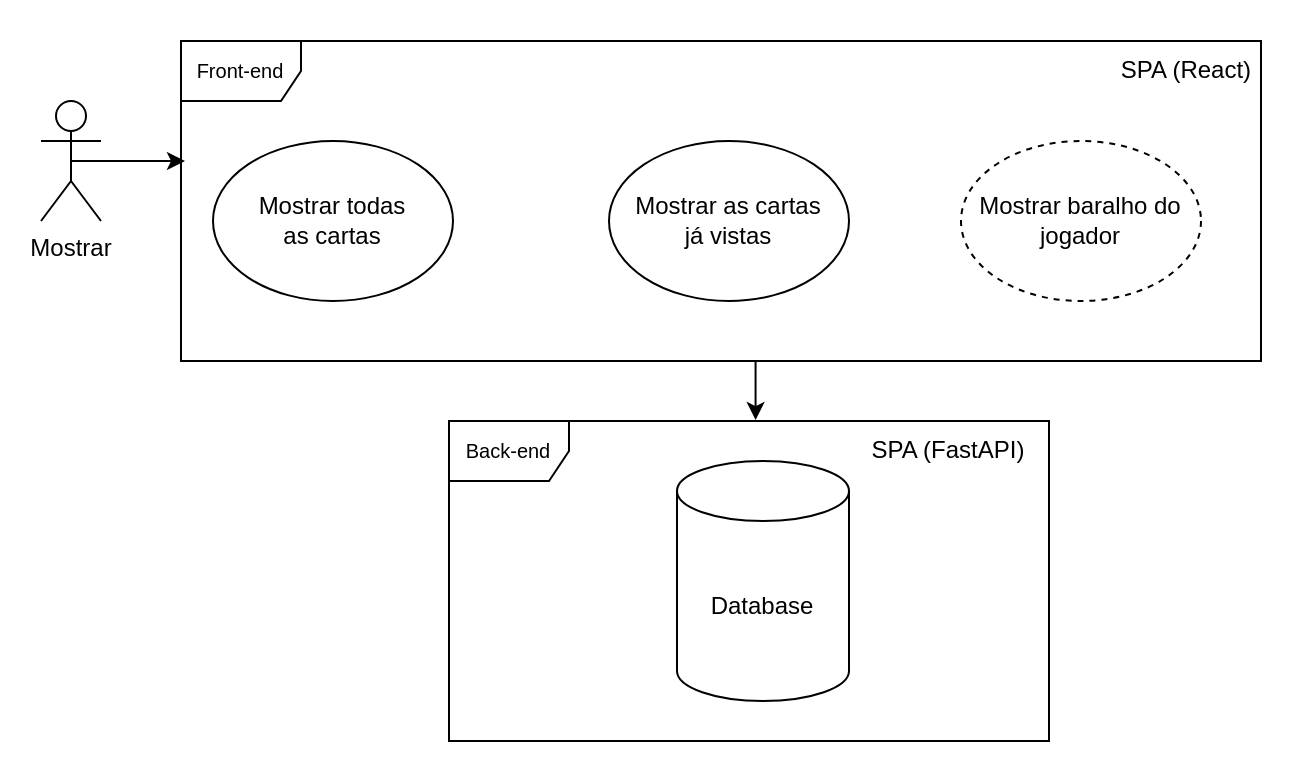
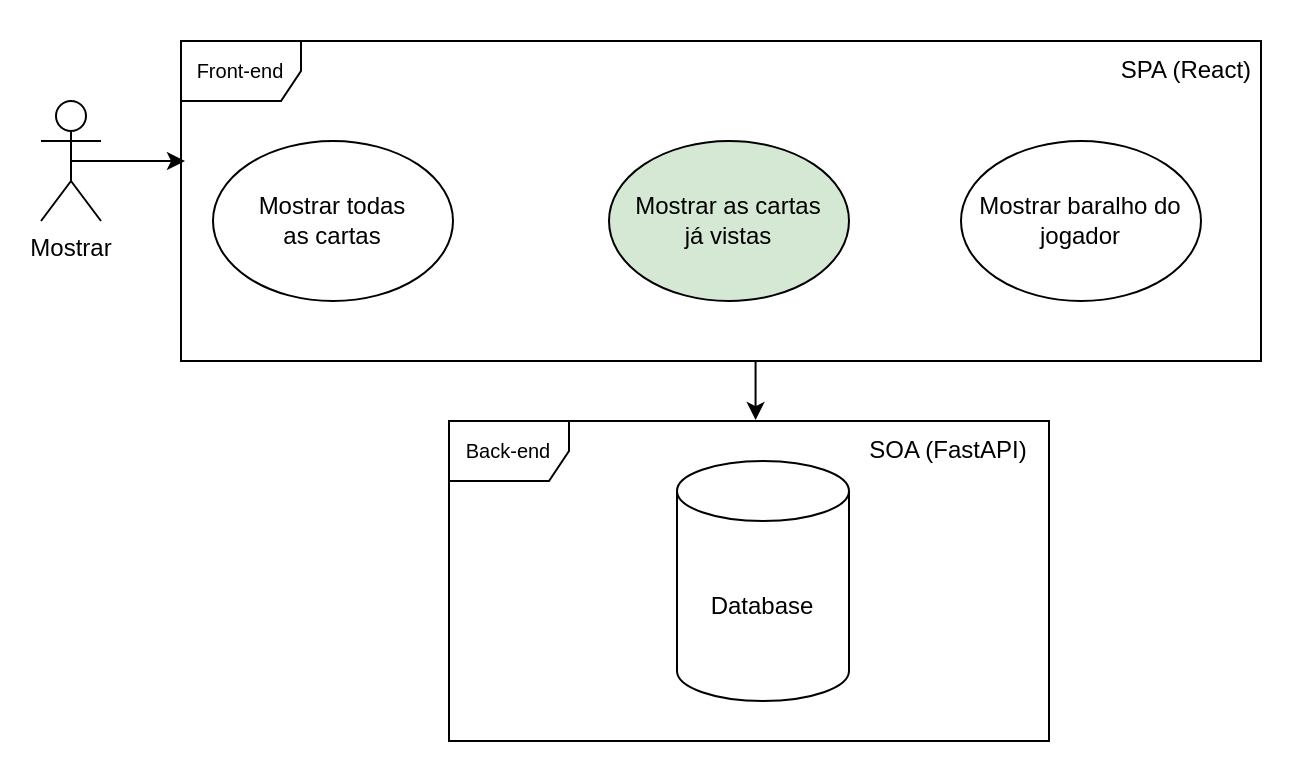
  <mxCell id="0" />
  <mxCell id="1" parent="0" />
  <mxCell id="2" value="Mostrar todas&lt;div&gt;as cartas&lt;/div&gt;" style="ellipse;whiteSpace=wrap;html=1;" parent="1" vertex="1"><mxGeometry x="106" y="70" width="120" height="80" as="geometry" /></mxCell>
  <mxCell id="3" value="&lt;font style=&quot;font-size: 10px;&quot;&gt;Front-&lt;/font&gt;&lt;span style=&quot;font-size: 10px; background-color: transparent; color: light-dark(rgb(0, 0, 0), rgb(255, 255, 255));&quot;&gt;end&lt;/span&gt;" style="shape=umlFrame;whiteSpace=wrap;html=1;pointerEvents=0;align=center;" parent="1" vertex="1"><mxGeometry x="90" y="20" width="540" height="160" as="geometry" /></mxCell>
- <mxCell id="4" value="Mostrar baralho do jogador" style="ellipse;whiteSpace=wrap;html=1;dashed=1;" parent="1" vertex="1"><mxGeometry x="480" y="70" width="120" height="80" as="geometry" /></mxCell>
+ <mxCell id="4" value="Mostrar baralho do jogador" style="ellipse;whiteSpace=wrap;html=1;" parent="1" vertex="1"><mxGeometry x="480" y="70" width="120" height="80" as="geometry" /></mxCell>
  <mxCell id="5" value="Database" style="shape=cylinder3;whiteSpace=wrap;html=1;boundedLbl=1;backgroundOutline=1;size=15;" parent="1" vertex="1"><mxGeometry x="338" y="230" width="86" height="120" as="geometry" /></mxCell>
  <mxCell id="6" value="&lt;font style=&quot;font-size: 10px;&quot;&gt;Back-&lt;/font&gt;&lt;span style=&quot;font-size: 10px; background-color: transparent; color: light-dark(rgb(0, 0, 0), rgb(255, 255, 255));&quot;&gt;end&lt;/span&gt;" style="shape=umlFrame;whiteSpace=wrap;html=1;pointerEvents=0;align=center;" parent="1" vertex="1"><mxGeometry x="224" y="210" width="300" height="160" as="geometry" /></mxCell>
  <mxCell id="7" value="SPA (React)" style="text;html=1;align=center;verticalAlign=middle;whiteSpace=wrap;rounded=0;" parent="1" vertex="1"><mxGeometry x="556" y="20" width="74" height="30" as="geometry" /></mxCell>
  <mxCell id="8" value="Mostrar&lt;div&gt;&lt;br&gt;&lt;/div&gt;" style="shape=umlActor;verticalLabelPosition=bottom;verticalAlign=top;html=1;outlineConnect=0;" parent="1" vertex="1"><mxGeometry x="20" y="50" width="30" height="60" as="geometry" /></mxCell>
  <mxCell id="9" style="rounded=0;orthogonalLoop=1;jettySize=auto;html=1;exitX=0.5;exitY=0.5;exitDx=0;exitDy=0;exitPerimeter=0;" parent="1" source="8" edge="1"><mxGeometry relative="1" as="geometry"><mxPoint x="92" y="80" as="targetPoint" /></mxGeometry></mxCell>
- <mxCell id="10" value="SPA (FastAPI)" style="text;html=1;align=center;verticalAlign=middle;whiteSpace=wrap;rounded=0;" parent="1" vertex="1"><mxGeometry x="424" y="210" width="100" height="30" as="geometry" /></mxCell>
- <mxCell id="11" value="Mostrar&amp;nbsp;&lt;span style=&quot;background-color: transparent; color: light-dark(rgb(0, 0, 0), rgb(255, 255, 255));&quot;&gt;as cartas&lt;/span&gt;&lt;div&gt;&lt;span style=&quot;background-color: transparent; color: light-dark(rgb(0, 0, 0), rgb(255, 255, 255));&quot;&gt;já vistas&lt;/span&gt;&lt;/div&gt;" style="ellipse;whiteSpace=wrap;html=1;" vertex="1" parent="1"><mxGeometry x="304" y="70" width="120" height="80" as="geometry" /></mxCell>
+ <mxCell id="10" value="SOA (FastAPI)" style="text;html=1;align=center;verticalAlign=middle;whiteSpace=wrap;rounded=0;" parent="1" vertex="1"><mxGeometry x="424" y="210" width="100" height="30" as="geometry" /></mxCell>
+ <mxCell id="11" value="Mostrar&amp;nbsp;&lt;span style=&quot;background-color: transparent; color: light-dark(rgb(0, 0, 0), rgb(255, 255, 255));&quot;&gt;as cartas&lt;/span&gt;&lt;div&gt;&lt;span style=&quot;background-color: transparent; color: light-dark(rgb(0, 0, 0), rgb(255, 255, 255));&quot;&gt;já vistas&lt;/span&gt;&lt;/div&gt;" style="ellipse;whiteSpace=wrap;html=1;fillColor=#d5e8d4;" vertex="1" parent="1"><mxGeometry x="304" y="70" width="120" height="80" as="geometry" /></mxCell>
  <mxCell id="12" style="rounded=0;orthogonalLoop=1;jettySize=auto;html=1;exitX=0.532;exitY=0.997;exitDx=0;exitDy=0;exitPerimeter=0;entryX=0.511;entryY=-0.003;entryDx=0;entryDy=0;entryPerimeter=0;" edge="1" parent="1" source="3" target="6"><mxGeometry relative="1" as="geometry"><mxPoint x="45" y="90" as="sourcePoint" /><mxPoint x="102" y="90" as="targetPoint" /></mxGeometry></mxCell>
